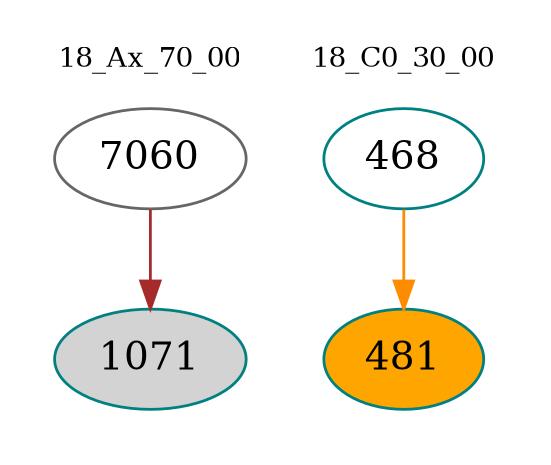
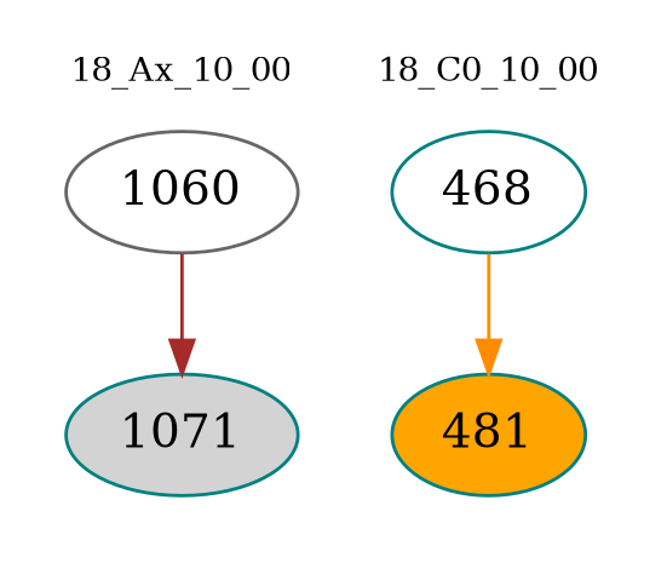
  digraph {
    node [color=teal fillcolor=white style=filled]
-   n1 [color=gray40 label=7060]
+   n1 [color=gray40 label=1060]
    n2 [fillcolor=lightgrey label=1071]
    n3 [label=468]
    n4 [fillcolor=orange label=481]
    subgraph cluster_1 {
      color=white
      fontsize=10
-     label="18_Ax_70_00"
+     label="18_Ax_10_00"
      n1
      n2
    }
    subgraph cluster_2 {
      color=white
      fontsize=10
-     label="18_C0_30_00"
+     label="18_C0_10_00"
      n3
      n4
    }
    n1 -> n2 [color=brown]
    n3 -> n4 [color=darkorange]
  }
